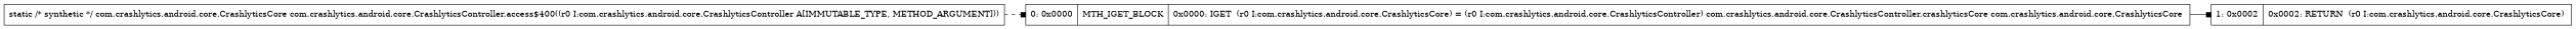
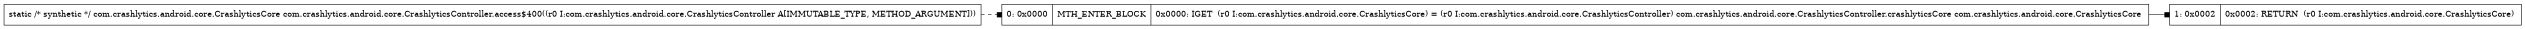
  digraph {
    rankdir=LR
    node [shape=record]
    edge [arrowhead=box]
-   n1 [label="{0\:\ 0x0000|MTH_IGET_BLOCK\l|0x0000: IGET  (r0 I:com.crashlytics.android.core.CrashlyticsCore) = (r0 I:com.crashlytics.android.core.CrashlyticsController) com.crashlytics.android.core.CrashlyticsController.crashlyticsCore com.crashlytics.android.core.CrashlyticsCore \l}"]
+   n1 [label="{0\:\ 0x0000|MTH_ENTER_BLOCK\l|0x0000: IGET  (r0 I:com.crashlytics.android.core.CrashlyticsCore) = (r0 I:com.crashlytics.android.core.CrashlyticsController) com.crashlytics.android.core.CrashlyticsController.crashlyticsCore com.crashlytics.android.core.CrashlyticsCore \l}"]
    n2 [label="{1\:\ 0x0002|0x0002: RETURN  (r0 I:com.crashlytics.android.core.CrashlyticsCore) \l}"]
    n3 [label="{static \/* synthetic *\/ com.crashlytics.android.core.CrashlyticsCore com.crashlytics.android.core.CrashlyticsController.access$400((r0 I:com.crashlytics.android.core.CrashlyticsController A[IMMUTABLE_TYPE, METHOD_ARGUMENT])) }"]
    n1 -> n2 [style=solid]
    n3 -> n1 [style=dashed]
  }
